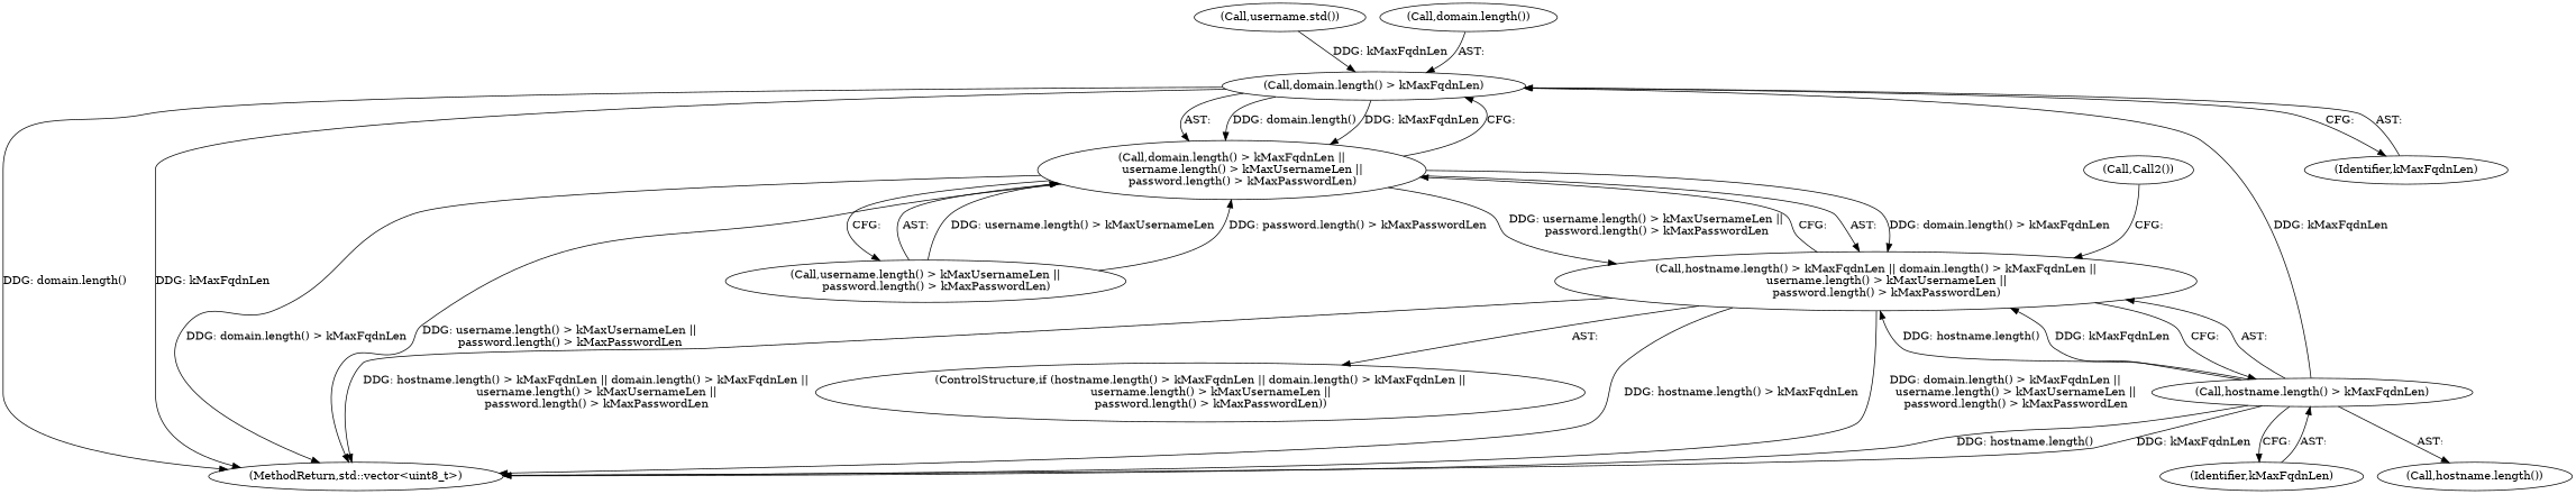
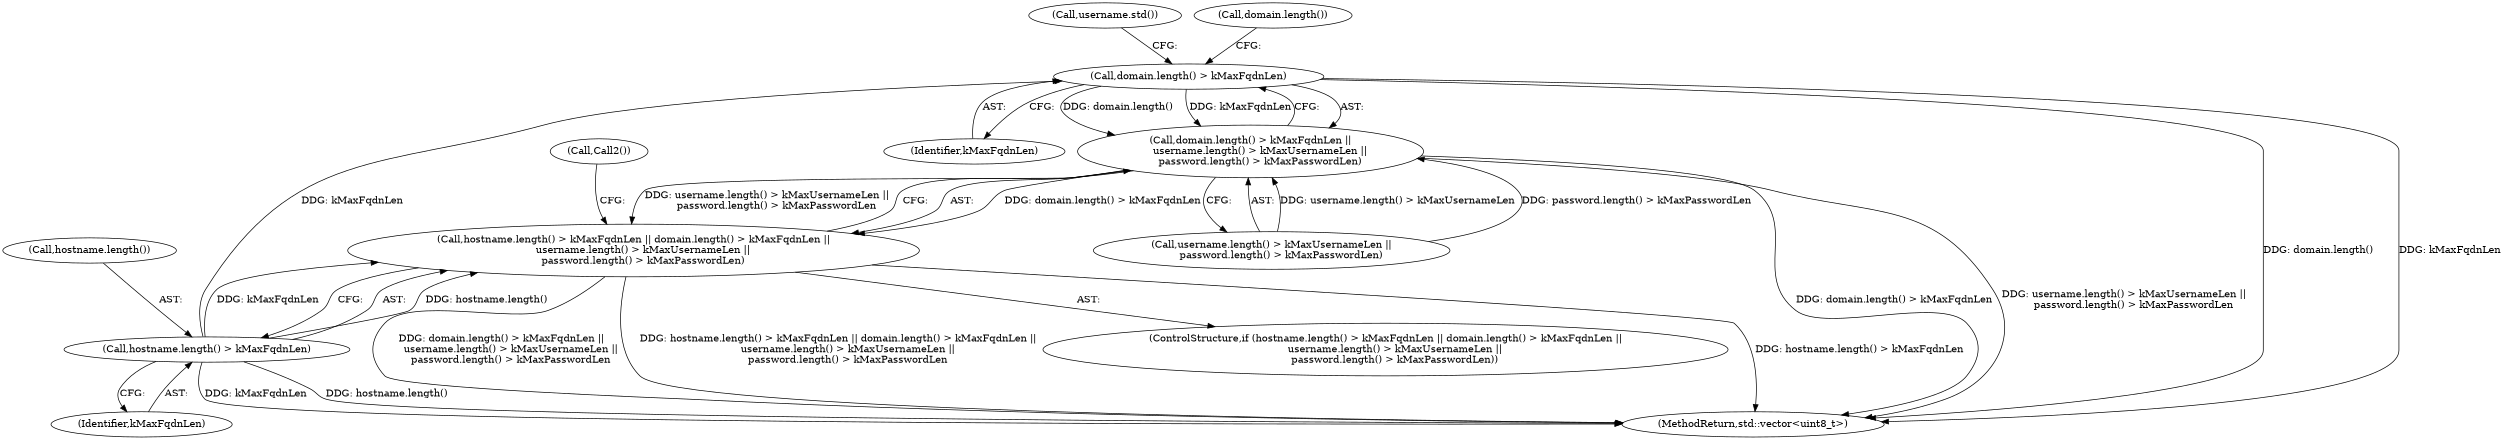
  digraph {
    n1 [label="(Call,domain.length() > kMaxFqdnLen)"]
    n2 [label="(Call,domain.length() > kMaxFqdnLen ||\n      username.length() > kMaxUsernameLen ||\n      password.length() > kMaxPasswordLen)"]
    n3 [label="(Identifier,kMaxFqdnLen)"]
    n4 [label="(MethodReturn,std::vector<uint8_t>)"]
    n5 [label="(Call,hostname.length() > kMaxFqdnLen || domain.length() > kMaxFqdnLen ||\n      username.length() > kMaxUsernameLen ||\n      password.length() > kMaxPasswordLen)"]
    n6 [label="(Call,username.length() > kMaxUsernameLen ||\n      password.length() > kMaxPasswordLen)"]
    n7 [label="(Call,hostname.length() > kMaxFqdnLen)"]
    n8 [label="(Identifier,kMaxFqdnLen)"]
    n9 [label="(ControlStructure,if (hostname.length() > kMaxFqdnLen || domain.length() > kMaxFqdnLen ||\n      username.length() > kMaxUsernameLen ||\n      password.length() > kMaxPasswordLen))"]
    n10 [label="(Call,hostname.length())"]
    n11 [label="(Call,username.std())"]
    n12 [label="(Call,domain.length())"]
    n13 [label="(Call,Call2())"]
    n1 -> n2 [label="AST: "]
    n1 -> n2 [label="DDG: domain.length()"]
    n1 -> n2 [label="DDG: kMaxFqdnLen"]
    n1 -> n3 [label="CFG: "]
    n1 -> n4 [label="DDG: domain.length()"]
    n1 -> n4 [label="DDG: kMaxFqdnLen"]
    n2 -> n1 [label="CFG: "]
    n2 -> n4 [label="DDG: domain.length() > kMaxFqdnLen"]
    n2 -> n4 [label="DDG: username.length() > kMaxUsernameLen ||\n      password.length() > kMaxPasswordLen"]
    n2 -> n5 [label="AST: "]
    n2 -> n5 [label="DDG: domain.length() > kMaxFqdnLen"]
    n2 -> n5 [label="DDG: username.length() > kMaxUsernameLen ||\n      password.length() > kMaxPasswordLen"]
    n2 -> n6 [label="CFG: "]
    n3 -> n1 [label="AST: "]
    n5 -> n2 [label="CFG: "]
    n5 -> n4 [label="DDG: hostname.length() > kMaxFqdnLen || domain.length() > kMaxFqdnLen ||\n      username.length() > kMaxUsernameLen ||\n      password.length() > kMaxPasswordLen"]
    n5 -> n4 [label="DDG: hostname.length() > kMaxFqdnLen"]
    n5 -> n4 [label="DDG: domain.length() > kMaxFqdnLen ||\n      username.length() > kMaxUsernameLen ||\n      password.length() > kMaxPasswordLen"]
    n5 -> n7 [label="CFG: "]
    n5 -> n9 [label="AST: "]
    n6 -> n2 [label="AST: "]
    n6 -> n2 [label="DDG: username.length() > kMaxUsernameLen"]
    n6 -> n2 [label="DDG: password.length() > kMaxPasswordLen"]
    n7 -> n1 [label="DDG: kMaxFqdnLen"]
    n7 -> n4 [label="DDG: hostname.length()"]
    n7 -> n4 [label="DDG: kMaxFqdnLen"]
    n7 -> n5 [label="AST: "]
    n7 -> n5 [label="DDG: hostname.length()"]
    n7 -> n5 [label="DDG: kMaxFqdnLen"]
    n7 -> n8 [label="CFG: "]
    n8 -> n7 [label="AST: "]
-   n7 -> n10 [label="AST: "]
-   n11 -> n1 [label="DDG: kMaxFqdnLen"]
-   n12 -> n1 [label="AST: "]
+   n10 -> n7 [label="AST: "]
+   n11 -> n1 [label="CFG: "]
+   n12 -> n1 [label="CFG: "]
    n13 -> n5 [label="CFG: "]
  }
